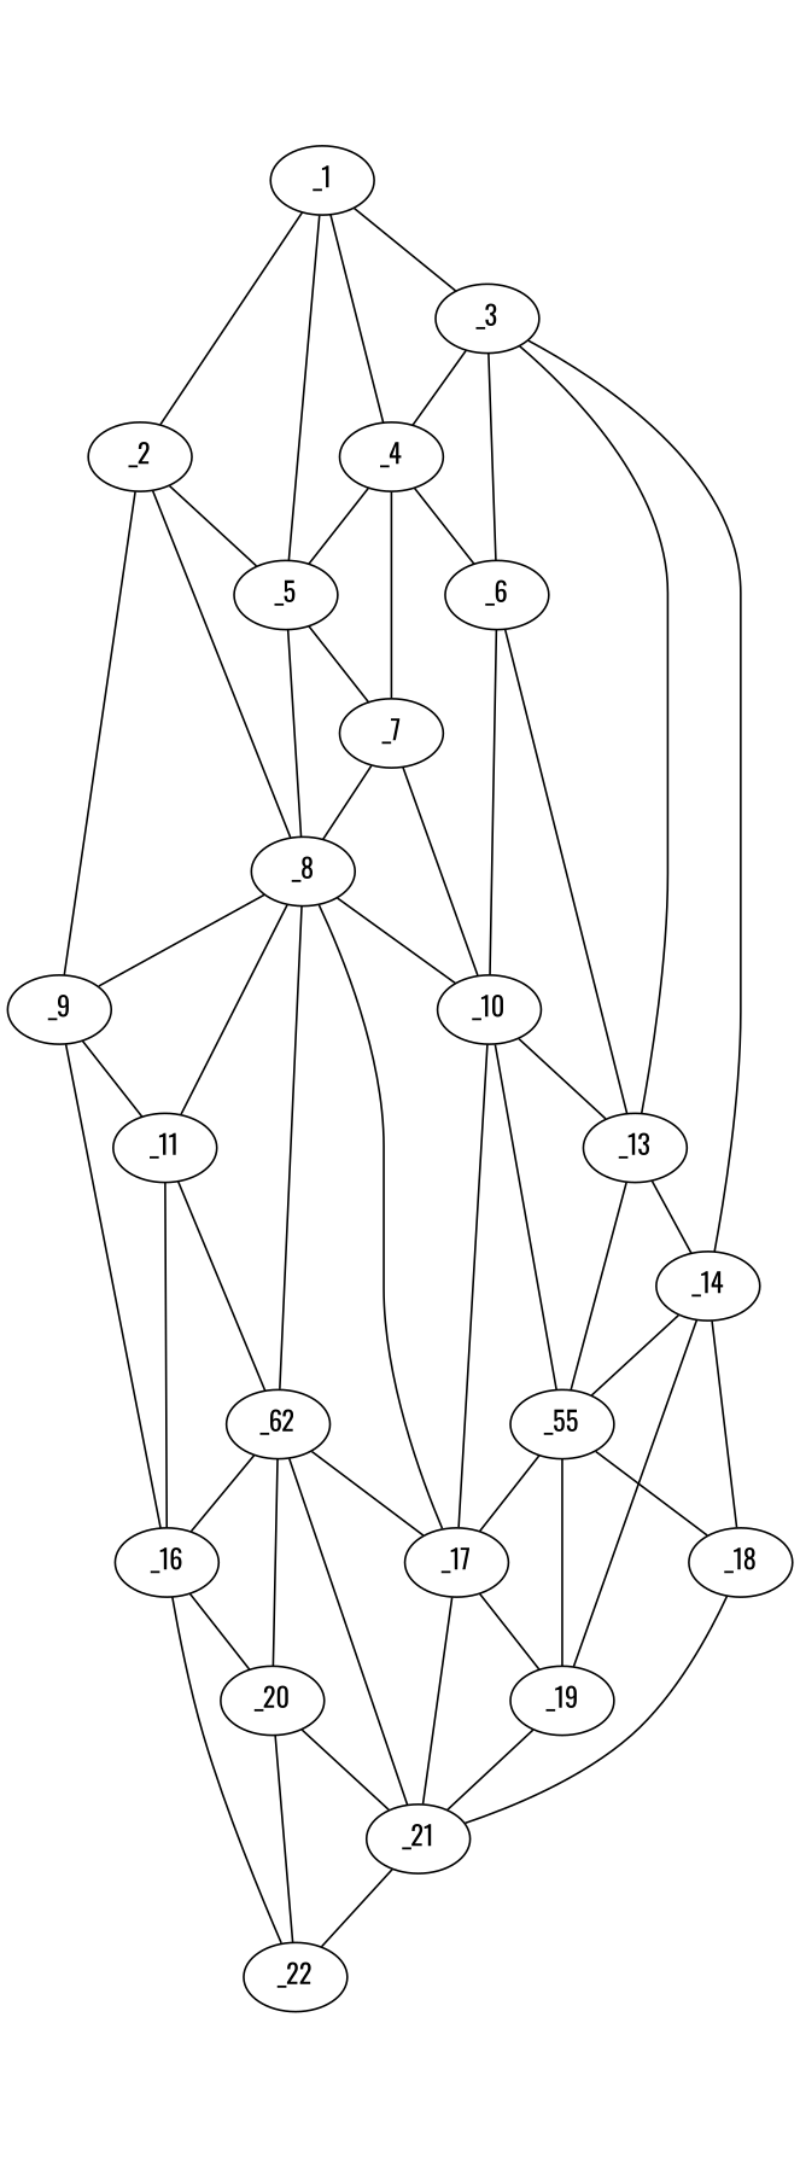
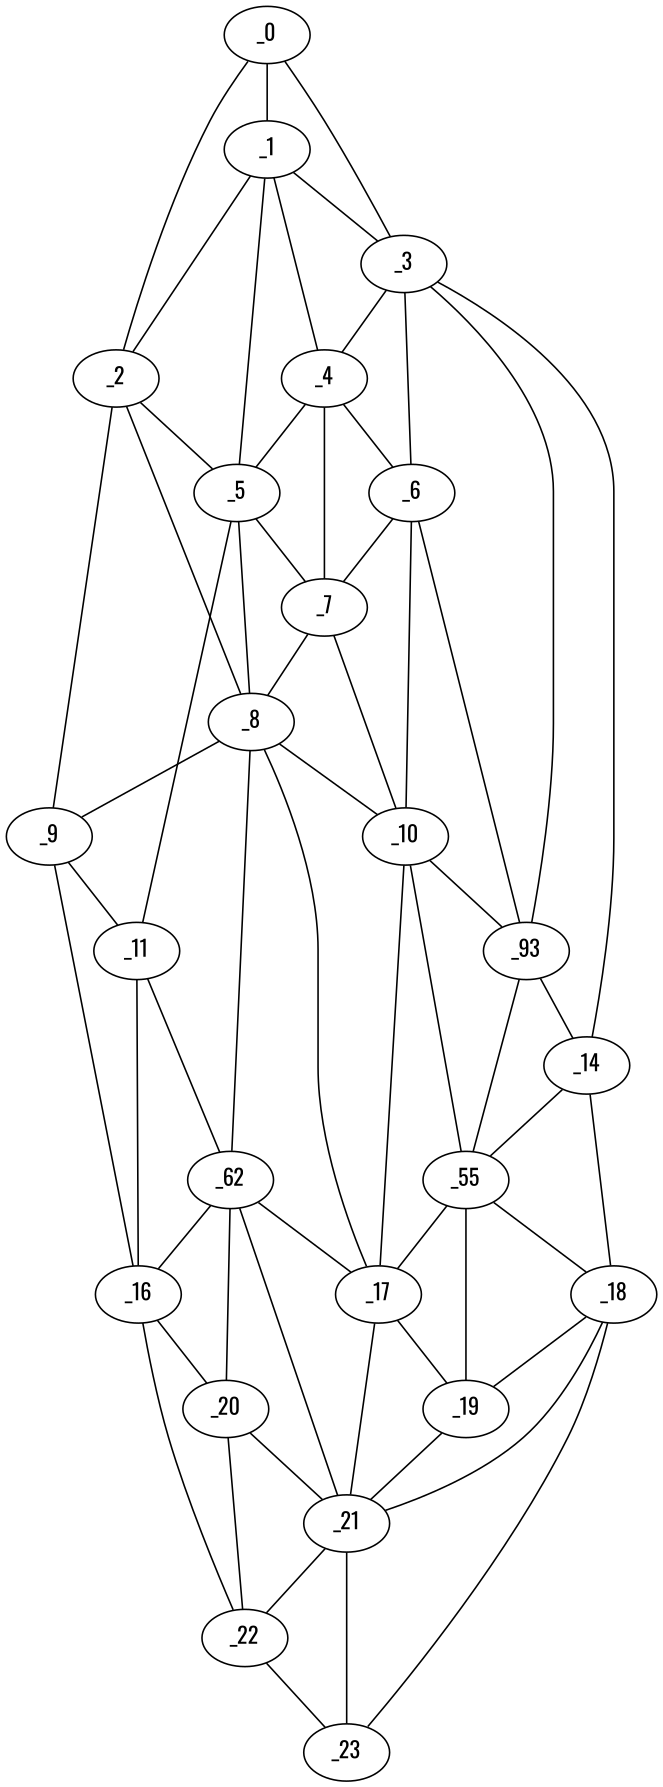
  graph {
    fontname=Oswald
    node [fontname=Oswald x=34 y=37]
    edge [fontname=Oswald valence=1]
+   _0 [x=7 y=26]
    _1 [x=15]
    _2 [x=24 y=93]
    _3 [x=28 y=24]
    _4 [y=38]
    _5 [y=53]
    _8 [x=47 y=80]
    _9 [x=50 y=103]
    _6 [x=37 y=29]
-   _13 [x=77 y=25]
+   _13 [x=77 y=25 label=_93]
    _14 [x=84 y=25]
    _7 [x=45 y=44]
    _10 [x=58 y=42]
    _11 [x=64 y=102]
    n15 [label=_62 x=73 y=98]
    _17 [x=91 y=47]
    _16 [x=89 y=105]
    n18 [label=_55 x=85]
    _18 [x=92 y=32]
    _20 [x=102 y=99]
    _21 [x=112 y=72]
    _19 [x=94 y=40]
    _22 [x=116 y=98]
+   _23 [x=124 y=94]
+   _0 -- _1 [valence=2]
+   _0 -- _2
+   _0 -- _3
    _1 -- _2
    _1 -- _3
    _1 -- _4 [valence=2]
    _1 -- _5
    _2 -- _5 [valence=2]
    _2 -- _8 [valence=2]
    _2 -- _9
    _3 -- _4 [valence=2]
    _3 -- _6
    _3 -- _13 [valence=2]
    _3 -- _14
    _4 -- _5 [valence=2]
    _4 -- _6 [valence=2]
    _4 -- _7
    _5 -- _8 [valence=2]
    _5 -- _7 [valence=2]
    _8 -- _9 [valence=2]
    _8 -- _10 [valence=2]
-   _8 -- _11 [valence=2]
+   _5 -- _11 [valence=2]
    _8 -- n15 [valence=2]
    _8 -- _17
    _9 -- _11
    _9 -- _16
    _6 -- _13
+   _6 -- _7
    _6 -- _10 [valence=2]
    _13 -- _14
    _13 -- n18
    _14 -- n18
    _14 -- _18
    _7 -- _8
    _7 -- _10 [valence=2]
    _10 -- _13 [valence=2]
    _10 -- _17 [valence=2]
    _10 -- n18 [valence=2]
    _11 -- n15
    _11 -- _16 [valence=2]
    n15 -- _17
    n15 -- _16
    n15 -- _20 [valence=2]
    n15 -- _21
    _17 -- _21 [valence=2]
    _17 -- _19
    _16 -- _20 [valence=2]
    _16 -- _22
    n18 -- _17
    n18 -- _18
    n18 -- _19 [valence=2]
    _18 -- _21 [valence=2]
-   _14 -- _19 [valence=2]
+   _18 -- _19 [valence=2]
+   _18 -- _23
    _20 -- _21 [valence=2]
    _20 -- _22 [valence=2]
    _21 -- _22
+   _21 -- _23 [valence=2]
    _19 -- _21
+   _22 -- _23
  }
